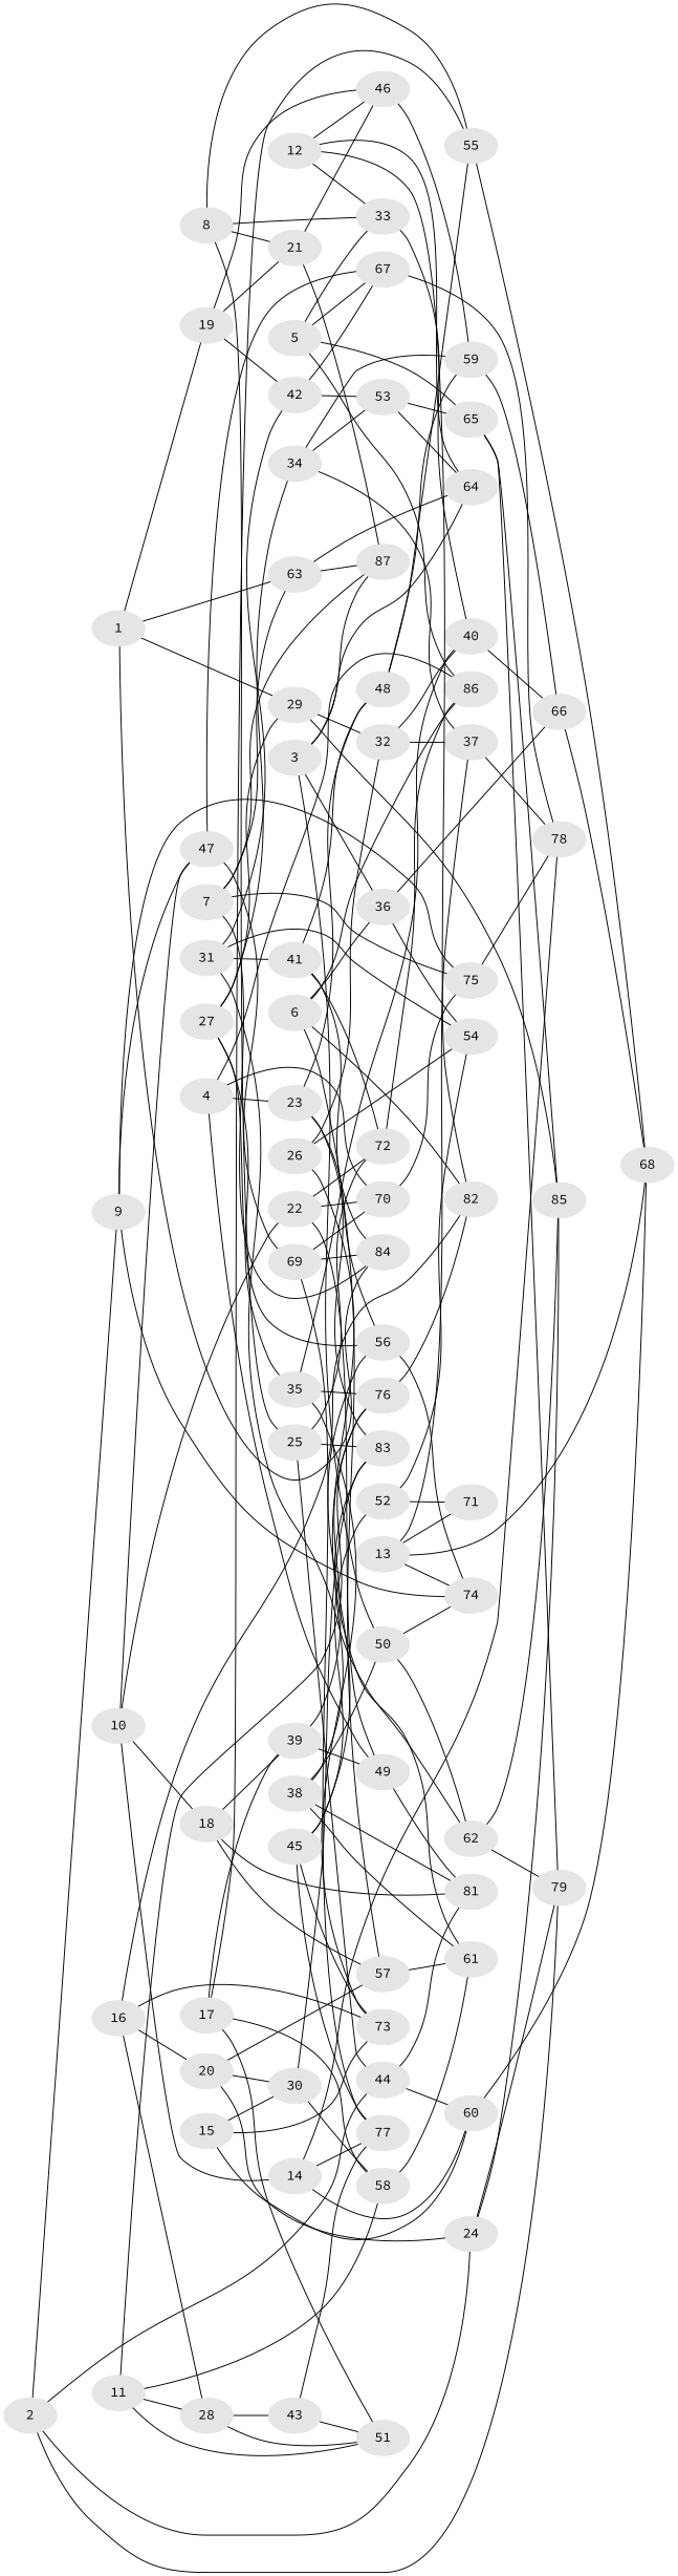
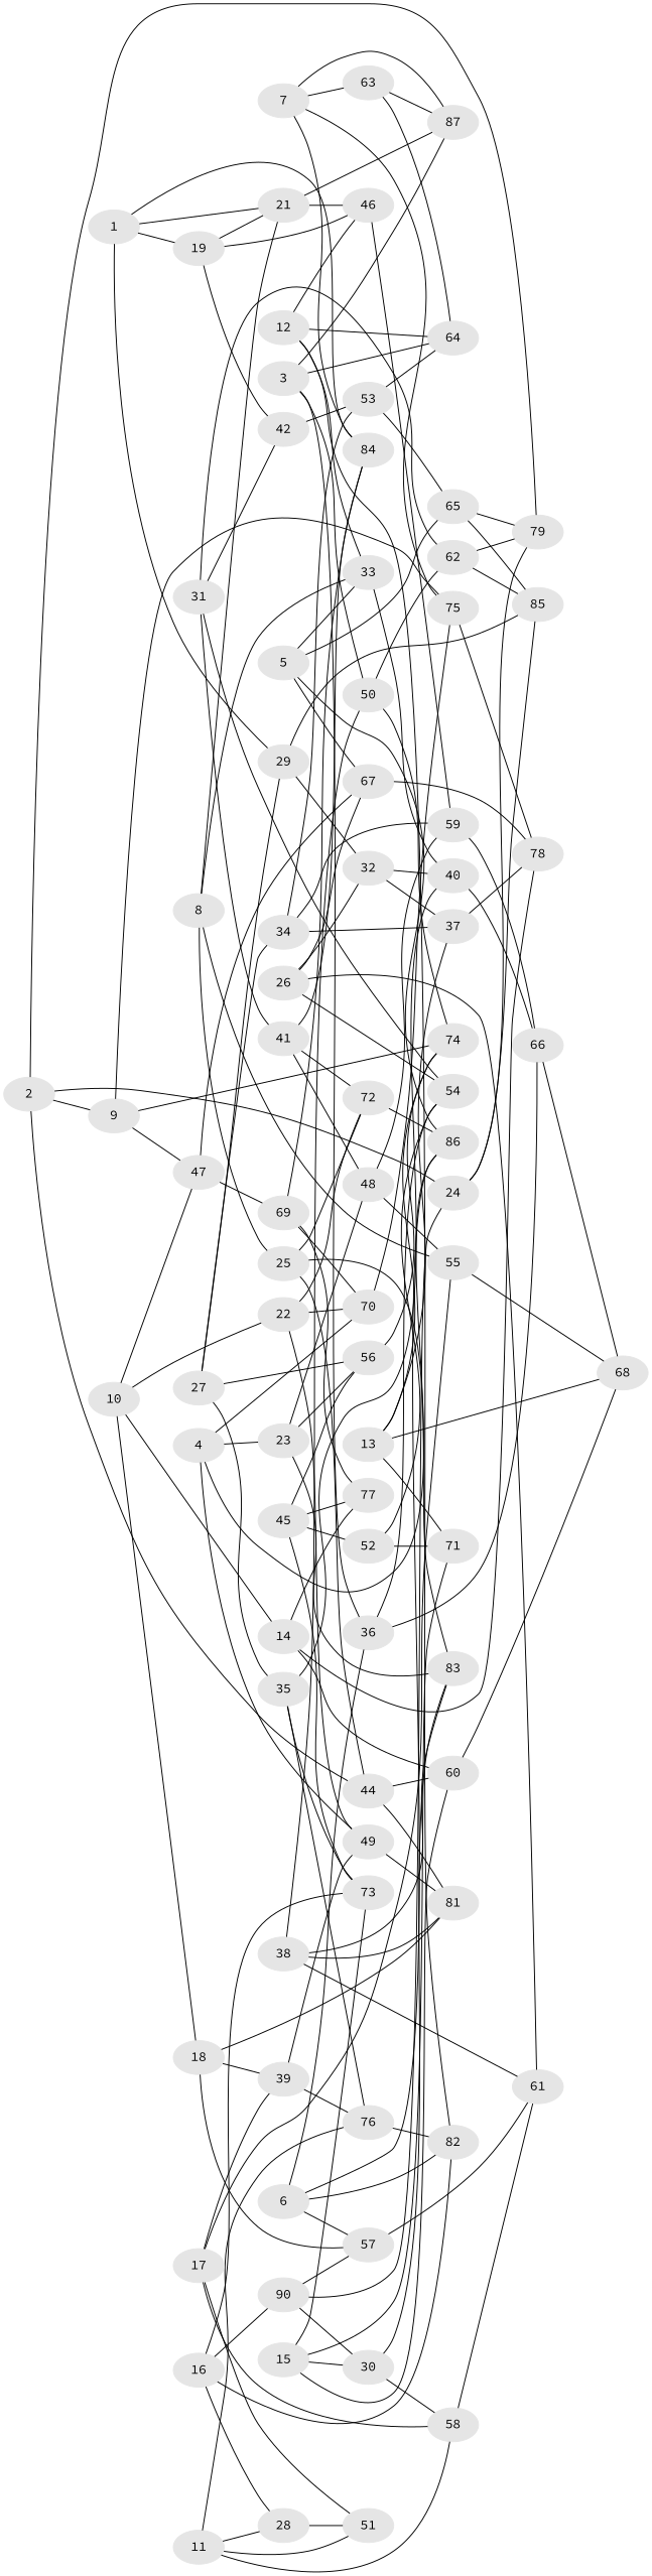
  graph {
    fontname="Source Code Pro"
    rankdir=LR
    node [color=gray90 fontname="Source Code Pro" style=filled]
    edge [fontname="Source Code Pro"]
    1
    19
    29
    63
    84
    21
    46
    42
    85
    32
    64
    n12 [label=87]
    2
    9
    24
    44
    79
    75
    47
    74
    60
    81
    3
    36
    50
    54
    66
    62
    4
    23
    49
    70
    86
    48
    56
    83
    5
    33
    65
    67
    40
    78
    6
    57
    82
    61
    7
    8
    25
    55
    72
    68
    69
    10
    14
    18
    22
    77
    39
    11
    28
    51
    58
    76
-   43
    12
    59
    13
    37
    71
    15
    30
    73
    16
-   20
+   20 [label=90]
    17
    53
    26
    27
    34
    35
    31
    41
    38
    52
    45
    1 -- 19
    1 -- 29
-   1 -- 63
+   1 -- 21
    1 -- 84
    19 -- 21
    19 -- 46
    19 -- 42
    29 -- 85
    29 -- 32
    63 -- 64
    63 -- n12
    21 -- 46
    21 -- n12
    46 -- 59
    42 -- 53
    32 -- 40
    32 -- 37
    2 -- 9
    2 -- 24
    2 -- 44
    2 -- 79
    9 -- 75
    9 -- 47
    9 -- 74
    24 -- 85
    24 -- 79
    44 -- 60
    44 -- 81
    75 -- 78
    47 -- 67
    47 -- 69
    60 -- 68
    3 -- 64
    3 -- n12
    3 -- 36
    3 -- 50
    36 -- 54
    36 -- 66
    50 -- 74
    50 -- 62
    66 -- 68
    62 -- 85
    62 -- 79
    4 -- 23
    4 -- 49
    4 -- 70
    4 -- 86
    23 -- 48
    23 -- 56
    23 -- 83
    49 -- 81
    70 -- 75
    48 -- 55
    48 -- 59
    56 -- 74
    5 -- 86
    5 -- 33
    5 -- 65
    5 -- 67
    33 -- 40
    65 -- 85
    65 -- 79
    67 -- 78
    40 -- 66
    6 -- 36
    6 -- 86
    6 -- 57
    6 -- 82
    57 -- 61
    7 -- 63
    7 -- 84
    7 -- n12
    7 -- 75
    8 -- 21
    8 -- 33
    8 -- 25
    8 -- 55
    25 -- 44
    25 -- 83
    25 -- 72
    55 -- 68
    72 -- 86
    69 -- 84
    69 -- 70
    69 -- 77
    10 -- 47
    10 -- 14
    10 -- 18
    10 -- 22
    14 -- 60
    14 -- 78
    14 -- 77
    18 -- 81
    18 -- 57
    18 -- 39
    22 -- 49
    22 -- 70
    22 -- 72
    39 -- 49
    39 -- 76
    11 -- 28
    11 -- 51
    11 -- 58
    11 -- 76
    28 -- 51
-   28 -- 43
    58 -- 61
    76 -- 82
-   43 -- 77
-   43 -- 51
    12 -- 46
    12 -- 64
    12 -- 33
    12 -- 82
    59 -- 66
    13 -- 74
    13 -- 68
    13 -- 37
    13 -- 71
    37 -- 78
    15 -- 60
+   15 -- 71
    15 -- 30
    15 -- 73
    30 -- 83
    30 -- 58
    16 -- 82
    16 -- 28
    16 -- 73
    16 -- 20
    20 -- 24
    20 -- 57
    20 -- 30
    17 -- 55
    17 -- 39
    17 -- 51
    17 -- 58
    53 -- 64
    53 -- 65
    26 -- 32
    26 -- 54
-   42 -- 67
+   26 -- 67
    26 -- 61
    27 -- 29
    27 -- 56
    27 -- 34
    27 -- 35
    34 -- 59
    34 -- 37
    34 -- 53
    35 -- 40
    35 -- 76
    35 -- 73
    31 -- 42
    31 -- 54
    31 -- 62
    31 -- 41
    41 -- 84
    41 -- 48
    41 -- 72
    38 -- 81
    38 -- 50
    38 -- 83
    38 -- 61
    52 -- 54
    52 -- 71
    45 -- 56
    45 -- 77
    45 -- 73
    45 -- 52
  }
